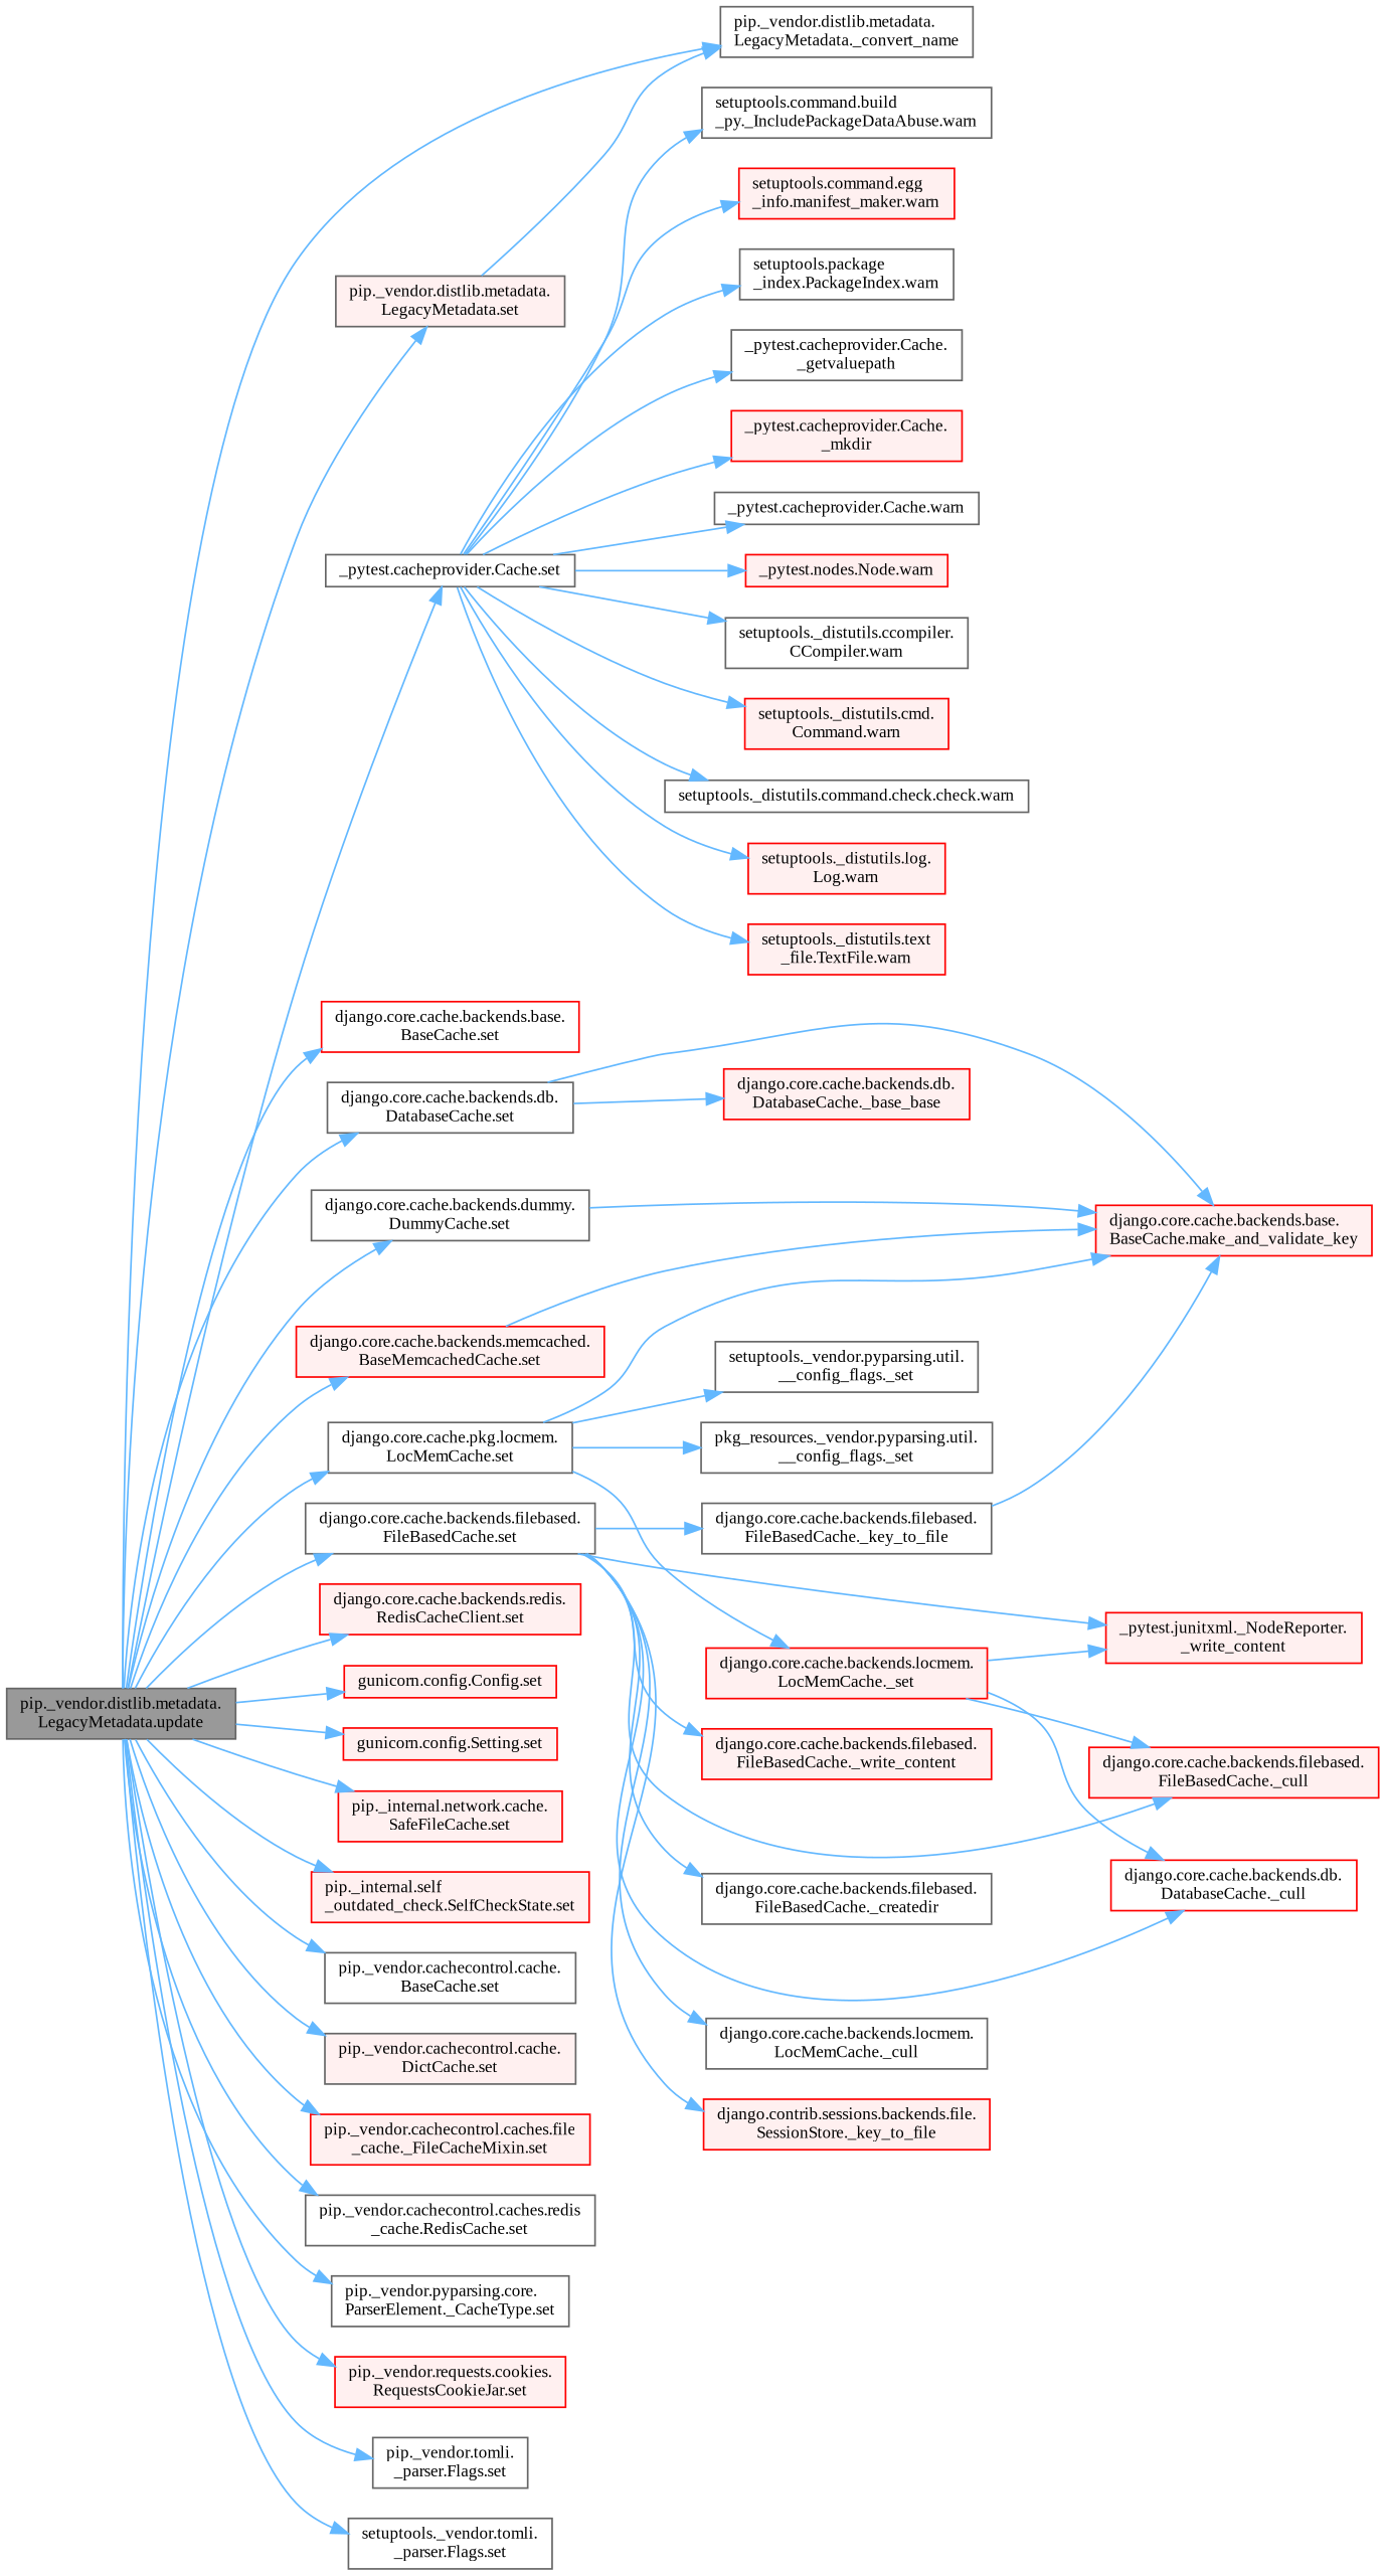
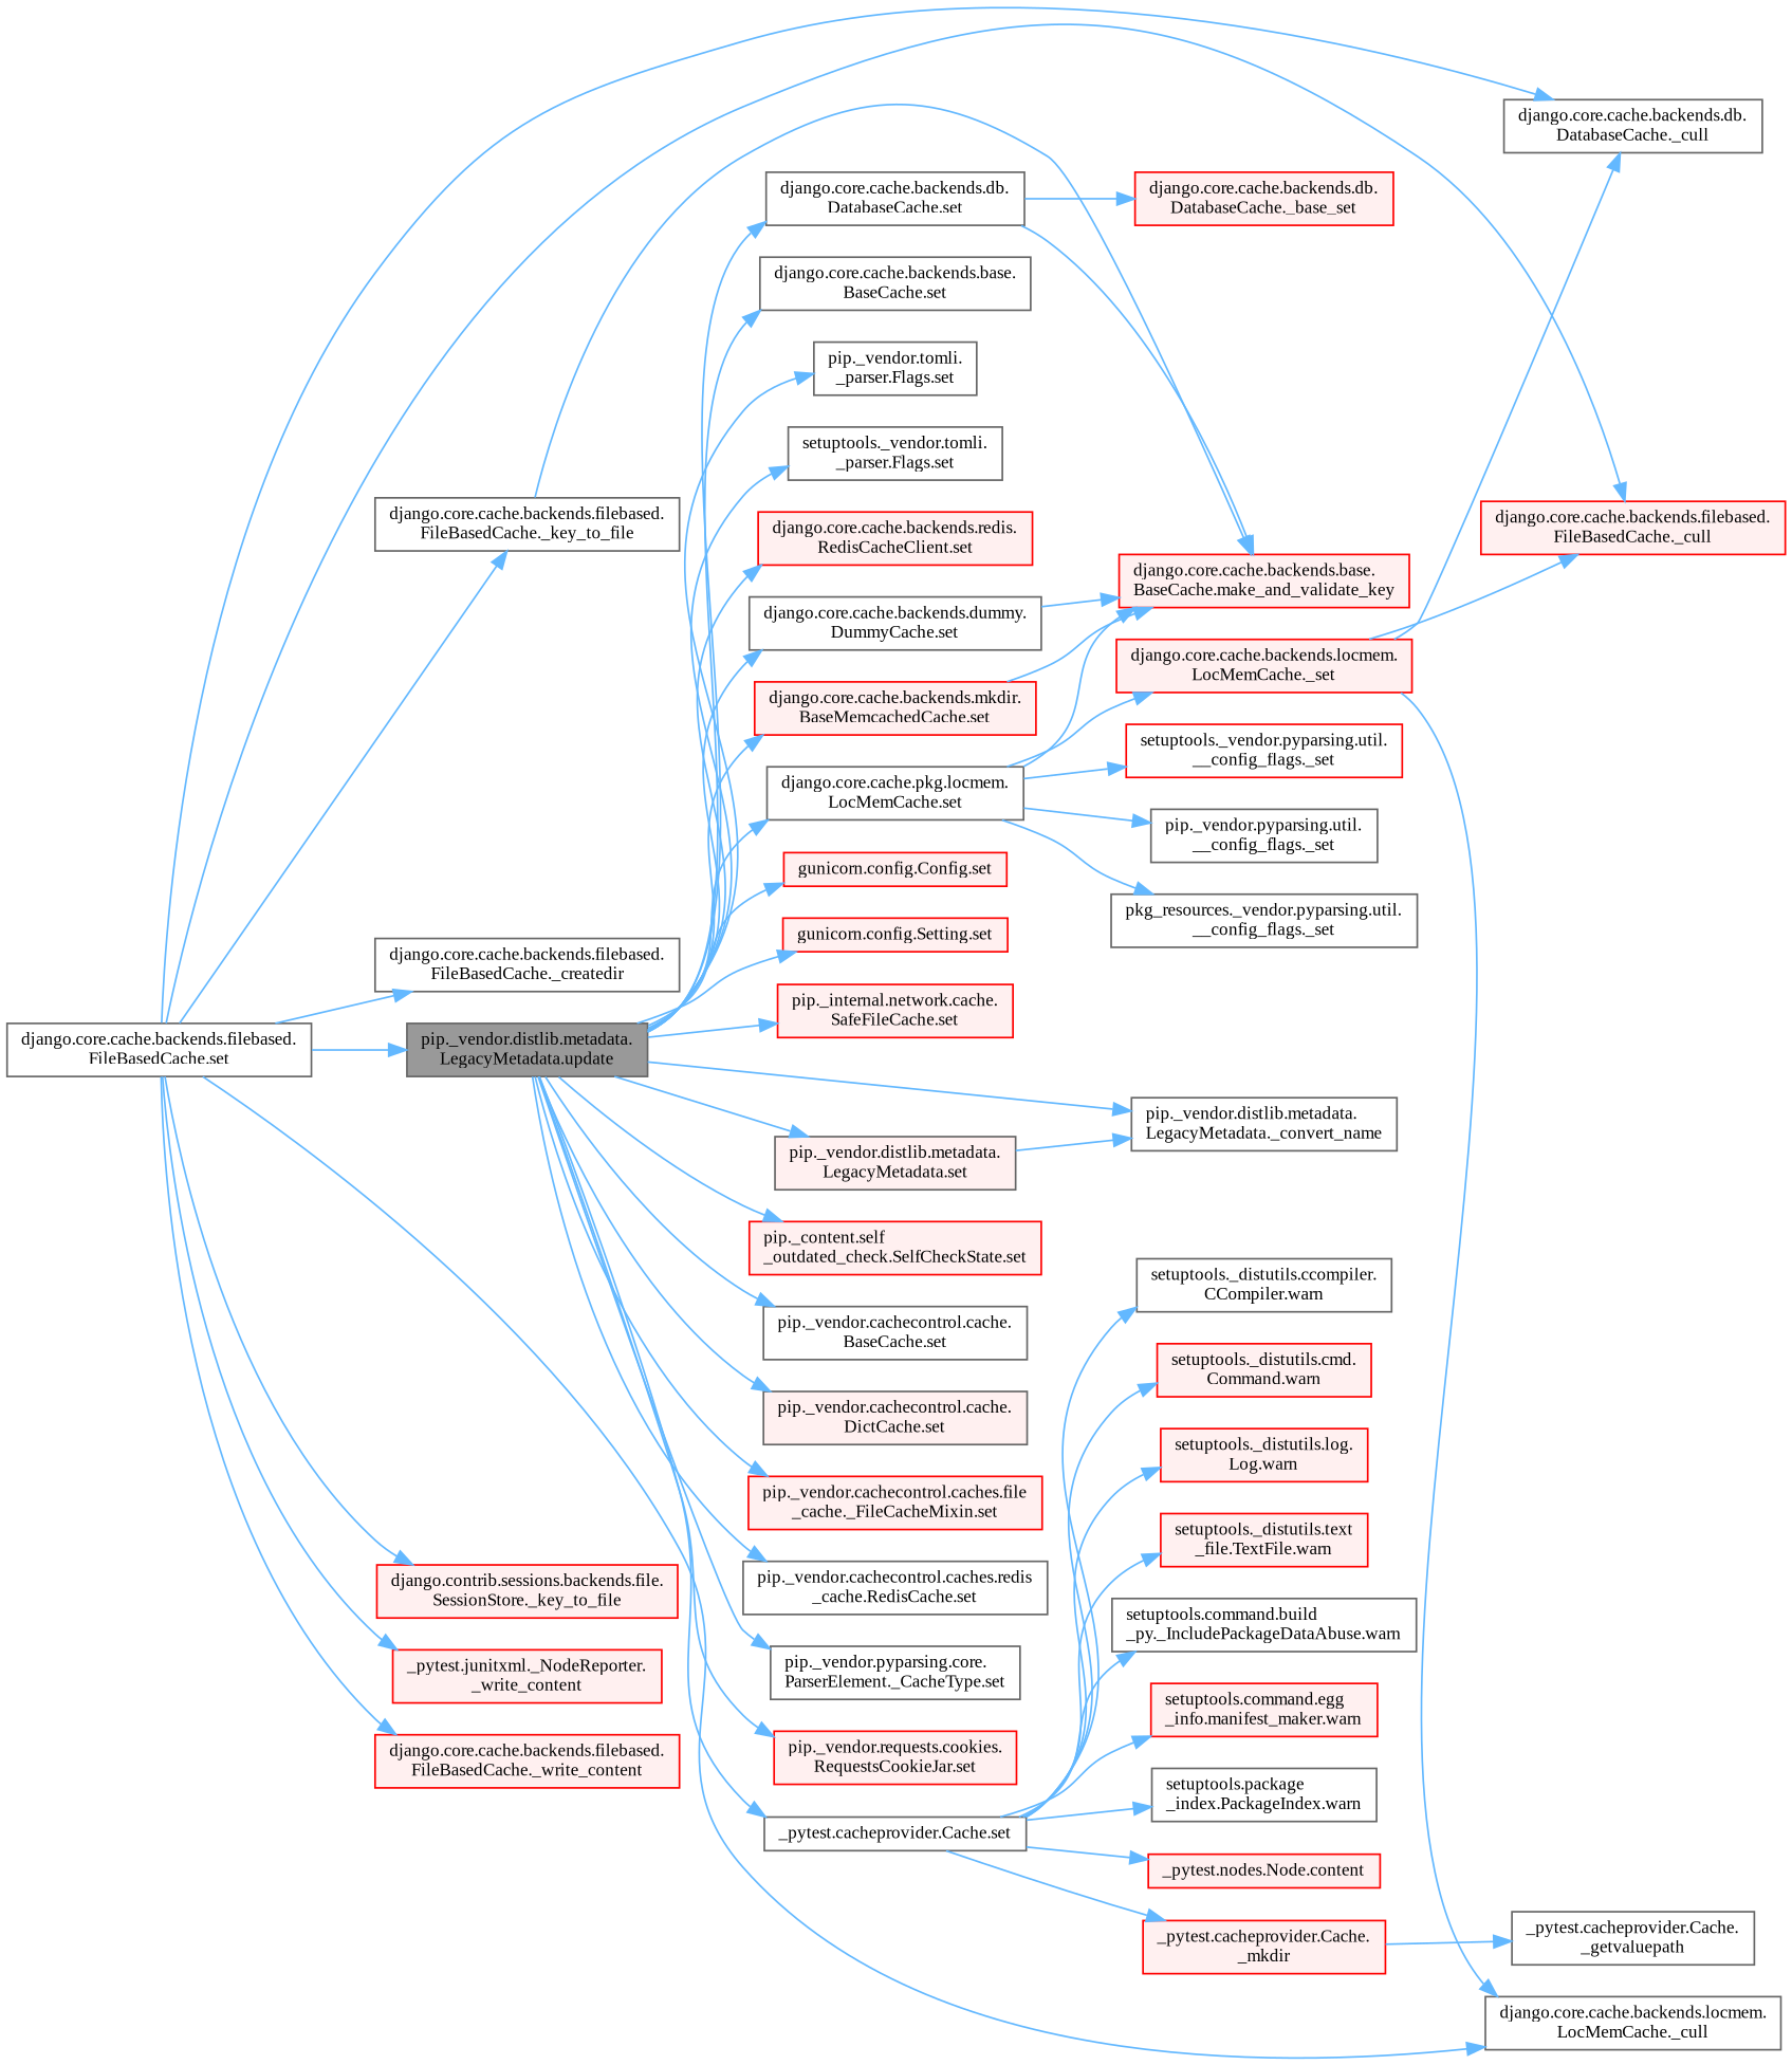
  digraph {
    fontname="Liberation Serif"
    rankdir=LR
    node [color=grey40 fillcolor=white fontname="Liberation Serif" fontsize=10 shape=box style=filled]
    edge [color=steelblue1 fontname="Liberation Serif" fontsize=10 labelfontname=Helvetica labelfontsize=10 style=solid]
    n1 [color=gray40 fillcolor=grey60 fontcolor=black height=0.2 label="pip._vendor.distlib.metadata.\lLegacyMetadata.update" width=0.4]
    n2 [height=0.2 label="pip._vendor.distlib.metadata.\lLegacyMetadata._convert_name" width=0.4]
    n3 [height=0.2 label="_pytest.cacheprovider.Cache.set" width=0.4]
-   n4 [color=red height=0.2 label="django.core.cache.backends.base.\lBaseCache.set" width=0.4]
+   n4 [height=0.2 label="django.core.cache.backends.base.\lBaseCache.set" width=0.4]
    n5 [height=0.2 label="django.core.cache.backends.db.\lDatabaseCache.set" width=0.4]
    n6 [height=0.2 label="django.core.cache.backends.dummy.\lDummyCache.set" width=0.4]
    n7 [height=0.2 label="django.core.cache.backends.filebased.\lFileBasedCache.set" width=0.4]
    n8 [height=0.2 label="django.core.cache.pkg.locmem.\lLocMemCache.set" width=0.4]
-   n9 [color=red fillcolor="#FFF0F0" height=0.2 label="django.core.cache.backends.memcached.\lBaseMemcachedCache.set" width=0.4]
+   n9 [color=red fillcolor="#FFF0F0" height=0.2 label="django.core.cache.backends.mkdir.\lBaseMemcachedCache.set" width=0.4]
    n10 [color=red fillcolor="#FFF0F0" height=0.2 label="django.core.cache.backends.redis.\lRedisCacheClient.set" width=0.4]
    n11 [color=red fillcolor="#FFF0F0" height=0.2 label="gunicorn.config.Config.set" width=0.4]
    n12 [color=red fillcolor="#FFF0F0" height=0.2 label="gunicorn.config.Setting.set" width=0.4]
    n13 [color=red fillcolor="#FFF0F0" height=0.2 label="pip._internal.network.cache.\lSafeFileCache.set" width=0.4]
-   n14 [color=red fillcolor="#FFF0F0" height=0.2 label="pip._internal.self\l_outdated_check.SelfCheckState.set" width=0.4]
+   n14 [color=red fillcolor="#FFF0F0" height=0.2 label="pip._content.self\l_outdated_check.SelfCheckState.set" width=0.4]
    n15 [height=0.2 label="pip._vendor.cachecontrol.cache.\lBaseCache.set" width=0.4]
    n16 [fillcolor="#FFF0F0" height=0.2 label="pip._vendor.cachecontrol.cache.\lDictCache.set" width=0.4]
    n17 [color=red fillcolor="#FFF0F0" height=0.2 label="pip._vendor.cachecontrol.caches.file\l_cache._FileCacheMixin.set" width=0.4]
    n18 [height=0.2 label="pip._vendor.cachecontrol.caches.redis\l_cache.RedisCache.set" width=0.4]
    n19 [fillcolor="#FFF0F0" height=0.2 label="pip._vendor.distlib.metadata.\lLegacyMetadata.set" width=0.4]
    n20 [height=0.2 label="pip._vendor.pyparsing.core.\lParserElement._CacheType.set" width=0.4]
    n21 [color=red fillcolor="#FFF0F0" height=0.2 label="pip._vendor.requests.cookies.\lRequestsCookieJar.set" width=0.4]
    n22 [height=0.2 label="pip._vendor.tomli.\l_parser.Flags.set" width=0.4]
    n23 [height=0.2 label="setuptools._vendor.tomli.\l_parser.Flags.set" width=0.4]
    n24 [height=0.2 label="_pytest.cacheprovider.Cache.\l_getvaluepath" width=0.4]
    n25 [color=red fillcolor="#FFF0F0" height=0.2 label="_pytest.cacheprovider.Cache.\l_mkdir" width=0.4]
-   n26 [height=0.2 label="_pytest.cacheprovider.Cache.warn" width=0.4]
-   n27 [color=red fillcolor="#FFF0F0" height=0.2 label="_pytest.nodes.Node.warn" width=0.4]
+   n27 [color=red fillcolor="#FFF0F0" height=0.2 label="_pytest.nodes.Node.content" width=0.4]
    n28 [height=0.2 label="setuptools._distutils.ccompiler.\lCCompiler.warn" width=0.4]
    n29 [color=red fillcolor="#FFF0F0" height=0.2 label="setuptools._distutils.cmd.\lCommand.warn" width=0.4]
-   n30 [height=0.2 label="setuptools._distutils.command.check.check.warn" width=0.4]
    n31 [color=red fillcolor="#FFF0F0" height=0.2 label="setuptools._distutils.log.\lLog.warn" width=0.4]
    n32 [color=red fillcolor="#FFF0F0" height=0.2 label="setuptools._distutils.text\l_file.TextFile.warn" width=0.4]
    n33 [height=0.2 label="setuptools.command.build\l_py._IncludePackageDataAbuse.warn" width=0.4]
    n34 [color=red fillcolor="#FFF0F0" height=0.2 label="setuptools.command.egg\l_info.manifest_maker.warn" width=0.4]
    n35 [height=0.2 label="setuptools.package\l_index.PackageIndex.warn" width=0.4]
-   n36 [color=red fillcolor="#FFF0F0" height=0.2 label="django.core.cache.backends.db.\lDatabaseCache._base_base" width=0.4]
+   n36 [color=red fillcolor="#FFF0F0" height=0.2 label="django.core.cache.backends.db.\lDatabaseCache._base_set" width=0.4]
    n37 [color=red fillcolor="#FFF0F0" height=0.2 label="django.core.cache.backends.base.\lBaseCache.make_and_validate_key" width=0.4]
    n38 [height=0.2 label="django.core.cache.backends.filebased.\lFileBasedCache._createdir" width=0.4]
-   n39 [color=red height=0.2 label="django.core.cache.backends.db.\lDatabaseCache._cull" width=0.4]
+   n39 [height=0.2 label="django.core.cache.backends.db.\lDatabaseCache._cull" width=0.4]
    n40 [color=red fillcolor="#FFF0F0" height=0.2 label="django.core.cache.backends.filebased.\lFileBasedCache._cull" width=0.4]
    n41 [height=0.2 label="django.core.cache.backends.locmem.\lLocMemCache._cull" width=0.4]
    n42 [color=red fillcolor="#FFF0F0" height=0.2 label="django.contrib.sessions.backends.file.\lSessionStore._key_to_file" width=0.4]
    n43 [height=0.2 label="django.core.cache.backends.filebased.\lFileBasedCache._key_to_file" width=0.4]
    n44 [color=red fillcolor="#FFF0F0" height=0.2 label="_pytest.junitxml._NodeReporter.\l_write_content" width=0.4]
    n45 [color=red fillcolor="#FFF0F0" height=0.2 label="django.core.cache.backends.filebased.\lFileBasedCache._write_content" width=0.4]
    n46 [color=red fillcolor="#FFF0F0" height=0.2 label="django.core.cache.backends.locmem.\lLocMemCache._set" width=0.4]
+   n47 [height=0.2 label="pip._vendor.pyparsing.util.\l__config_flags._set" width=0.4]
    n48 [height=0.2 label="pkg_resources._vendor.pyparsing.util.\l__config_flags._set" width=0.4]
-   n49 [height=0.2 label="setuptools._vendor.pyparsing.util.\l__config_flags._set" width=0.4]
+   n49 [color=red height=0.2 label="setuptools._vendor.pyparsing.util.\l__config_flags._set" width=0.4]
    n1 -> n2
    n1 -> n3
    n1 -> n4
    n1 -> n5
    n1 -> n6
-   n1 -> n7
+   n7 -> n1
    n1 -> n8
    n1 -> n9
    n1 -> n10
    n1 -> n11
    n1 -> n12
    n1 -> n13
    n1 -> n14
    n1 -> n15
    n1 -> n16
    n1 -> n17
    n1 -> n18
    n1 -> n19
    n1 -> n20
    n1 -> n21
    n1 -> n22
    n1 -> n23
-   n3 -> n24
+   n25 -> n24
    n3 -> n25
-   n3 -> n26
    n3 -> n27
    n3 -> n28
    n3 -> n29
-   n3 -> n30
    n3 -> n31
    n3 -> n32
    n3 -> n33
    n3 -> n34
    n3 -> n35
    n5 -> n36
    n5 -> n37
    n6 -> n37
    n7 -> n38
    n7 -> n39
    n7 -> n40
    n7 -> n41
    n7 -> n42
    n7 -> n43
    n7 -> n44
    n7 -> n45
    n8 -> n37
    n8 -> n46
+   n8 -> n47
    n8 -> n48
    n8 -> n49
    n9 -> n37
    n19 -> n2
    n43 -> n37
    n46 -> n39
    n46 -> n40
-   n46 -> n44
+   n46 -> n41
  }
